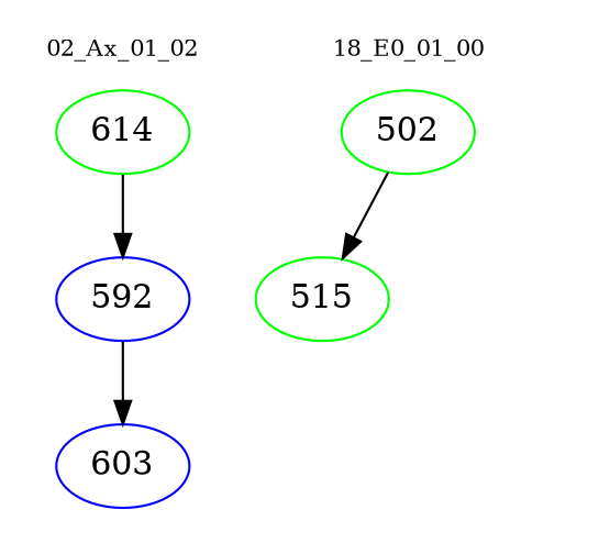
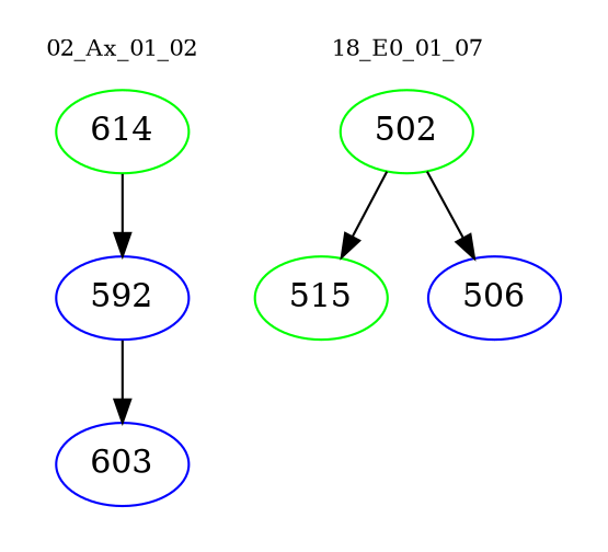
  digraph {
    fontname="DejaVu Serif"
    node [color=blue fontname="DejaVu Serif"]
    edge [color=black fontname="DejaVu Serif"]
    n1 [label=592]
    n2 [label=603]
    n3 [color=green label=614]
    n4 [color=green label=502]
    n5 [color=green label=515]
+   n6 [label=506]
    subgraph cluster_1 {
      color=white
      fontsize=10
      label="02_Ax_01_02"
      n1
      n2
      n3
    }
    subgraph cluster_2 {
      color=white
      fontsize=10
-     label="18_E0_01_00"
+     label="18_E0_01_07"
      n4
      n5
+     n6
    }
    n1 -> n2
    n3 -> n1
    n4 -> n5
+   n4 -> n6
  }
